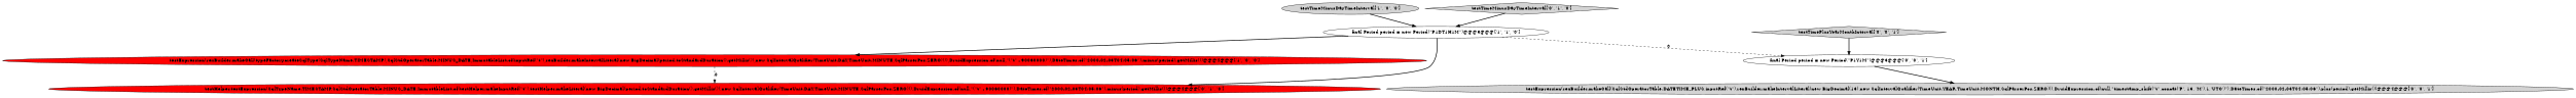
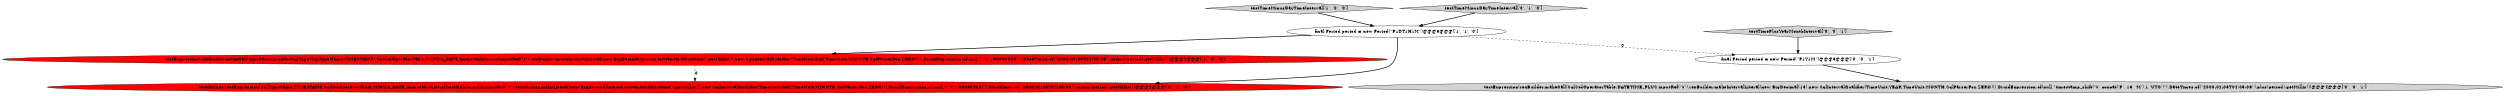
  digraph {
    node [fillcolor=lightgray shape=ellipse style=filled]
    edge [style=bold]
    n1 [label="testExpression(rexBuilder.makeCall(SqlStdOperatorTable.DATETIME_PLUS,inputRef(\"t\"),rexBuilder.makeIntervalLiteral(new BigDecimal(13),new SqlIntervalQualifier(TimeUnit.YEAR,TimeUnit.MONTH,SqlParserPos.ZERO))),DruidExpression.of(null,\"timestamp_shift(\"t\",concat('P', 13, 'M'),1,'UTC')\"),DateTimes.of(\"2000-02-03T04:05:06\").plus(period).getMillis())@@@4@@@['0', '0', '1']"]
    n2 [fillcolor=red label="testExpression(rexBuilder.makeCall(typeFactory.createSqlType(SqlTypeName.TIMESTAMP),SqlStdOperatorTable.MINUS_DATE,ImmutableList.of(inputRef(\"t\"),rexBuilder.makeIntervalLiteral(new BigDecimal(period.toStandardDuration().getMillis()),new SqlIntervalQualifier(TimeUnit.DAY,TimeUnit.MINUTE,SqlParserPos.ZERO)))),DruidExpression.of(null,\"(\"t\" - 90060000)\"),DateTimes.of(\"2000-02-03T04:05:06\").minus(period).getMillis())@@@4@@@['1', '0', '0']"]
    n3 [fillcolor=red label="testHelper.testExpression(SqlTypeName.TIMESTAMP,SqlStdOperatorTable.MINUS_DATE,ImmutableList.of(testHelper.makeInputRef(\"t\"),testHelper.makeLiteral(new BigDecimal(period.toStandardDuration().getMillis()),new SqlIntervalQualifier(TimeUnit.DAY,TimeUnit.MINUTE,SqlParserPos.ZERO))),DruidExpression.of(null,\"(\"t\" - 90060000)\"),DateTimes.of(\"2000-02-03T04:05:06\").minus(period).getMillis())@@@4@@@['0', '1', '0']"]
    n4 [fillcolor=white label="final Period period = new Period(\"P1Y1M\")@@@3@@@['0', '0', '1']"]
    n5 [fillcolor=white label="final Period period = new Period(\"P1DT1H1M\")@@@3@@@['1', '1', '0']"]
    n6 [label="testTimePlusYearMonthInterval['0', '0', '1']" shape=diamond]
-   n7 [label="testTimeMinusDayTimeInterval['1', '0', '0']"]
+   n7 [label="testTimeMinusDayTimeInterval['1', '0', '0']" shape=diamond]
    n8 [label="testTimeMinusDayTimeInterval['0', '1', '0']" shape=diamond]
    n2 -> n3 [label=0 style=dashed]
    n4 -> n1
    n5 -> n2
    n5 -> n3
    n5 -> n4 [label=0 style=dashed]
    n6 -> n4
    n7 -> n5
    n8 -> n5
  }
